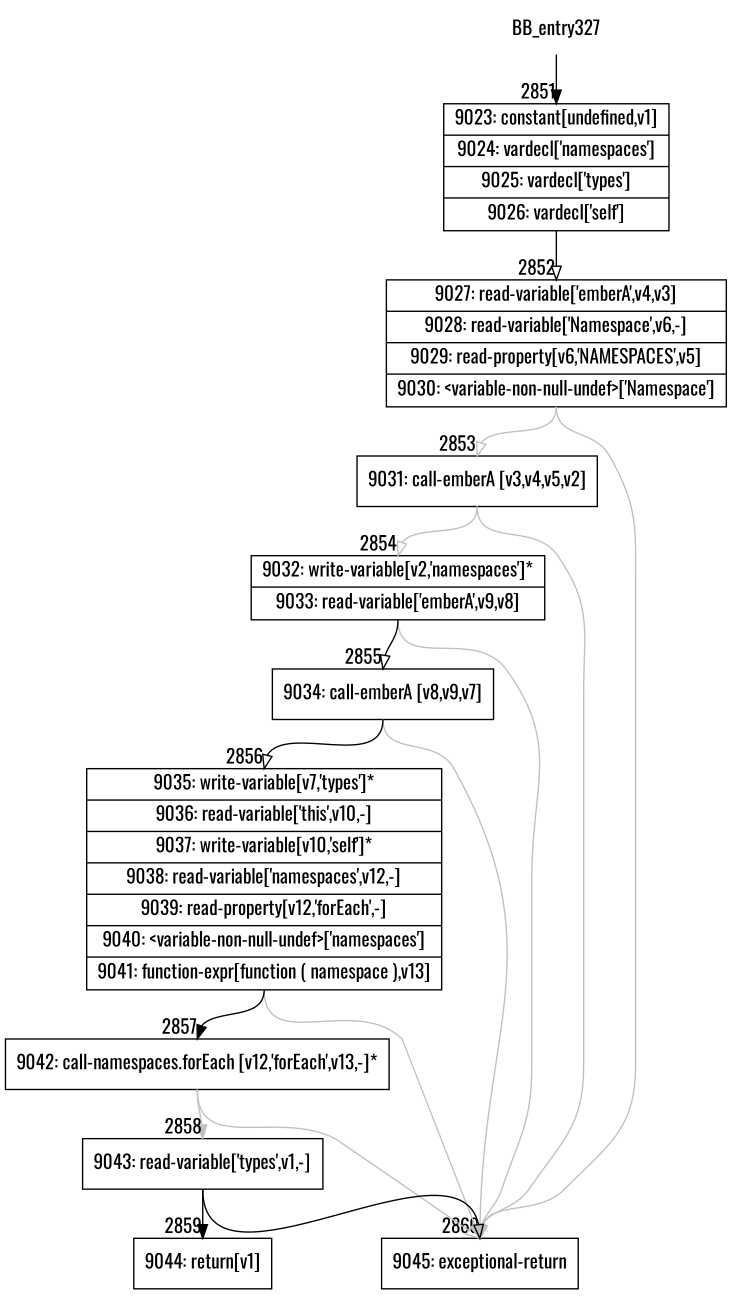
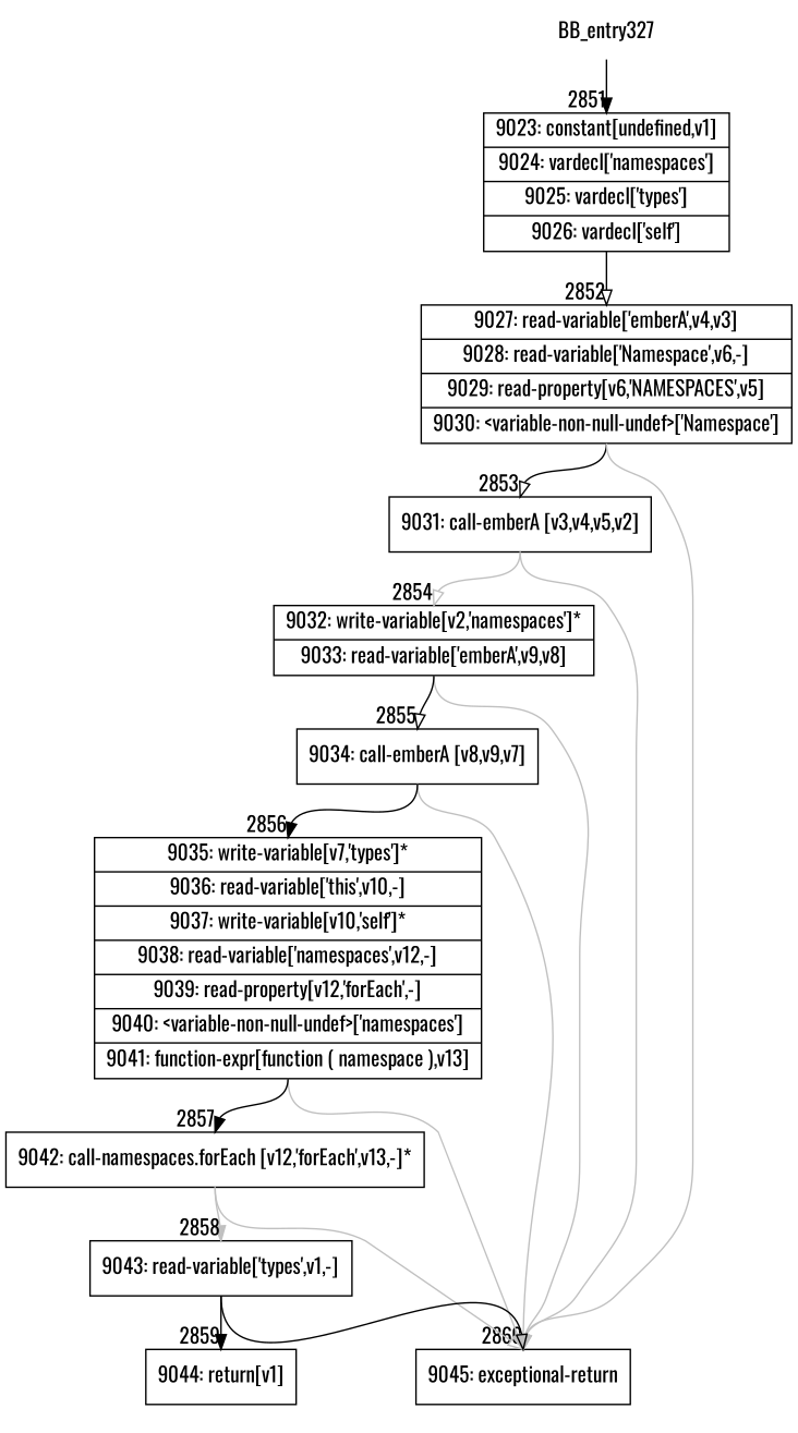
  digraph {
    fontname=Oswald
    rankdir=TD
    node [fontname=Oswald shape=record]
    edge [arrowhead=normal fontname=Oswald headport=n tailport=s color=gray]
    n1 [label=BB_entry327 shape=none]
    n2 [label="{9023: constant[undefined,v1]|9024: vardecl['namespaces']|9025: vardecl['types']|9026: vardecl['self']}"]
    n3 [label="{9027: read-variable['emberA',v4,v3]|9028: read-variable['Namespace',v6,-]|9029: read-property[v6,'NAMESPACES',v5]|9030: \<variable-non-null-undef\>['Namespace']}"]
    n4 [label="{9031: call-emberA [v3,v4,v5,v2]}"]
    n5 [label="{9045: exceptional-return}"]
    n6 [label="{9032: write-variable[v2,'namespaces']*|9033: read-variable['emberA',v9,v8]}"]
    n7 [label="{9034: call-emberA [v8,v9,v7]}"]
    n8 [label="{9035: write-variable[v7,'types']*|9036: read-variable['this',v10,-]|9037: write-variable[v10,'self']*|9038: read-variable['namespaces',v12,-]|9039: read-property[v12,'forEach',-]|9040: \<variable-non-null-undef\>['namespaces']|9041: function-expr[function ( namespace ),v13]}"]
    n9 [label="{9042: call-namespaces.forEach [v12,'forEach',v13,-]*}"]
    n10 [label="{9043: read-variable['types',v1,-]}"]
    n11 [label="{9044: return[v1]}"]
    n1 -> n2 [headlabel="    2851" color=""]
    n2 -> n3 [arrowhead=onormal headlabel="      2852" color=""]
-   n3 -> n4 [arrowhead=onormal headlabel="      2853"]
+   n3 -> n4 [arrowhead=onormal headlabel="      2853" color=""]
    n3 -> n5 [headlabel="      2860"]
    n4 -> n5
    n4 -> n6 [arrowhead=onormal headlabel="      2854"]
    n6 -> n5
    n6 -> n7 [arrowhead=onormal headlabel="      2855" color=""]
    n7 -> n5 [arrowhead=onormal]
-   n7 -> n8 [arrowhead=onormal headlabel="      2856" color=""]
+   n7 -> n8 [headlabel="      2856" color=""]
    n8 -> n5
    n8 -> n9 [headlabel="      2857" color=""]
    n9 -> n5 [arrowhead=onormal]
    n9 -> n10 [headlabel="      2858"]
    n10 -> n5 [arrowhead=onormal color=black]
    n10 -> n11 [headlabel="      2859" color=""]
  }
